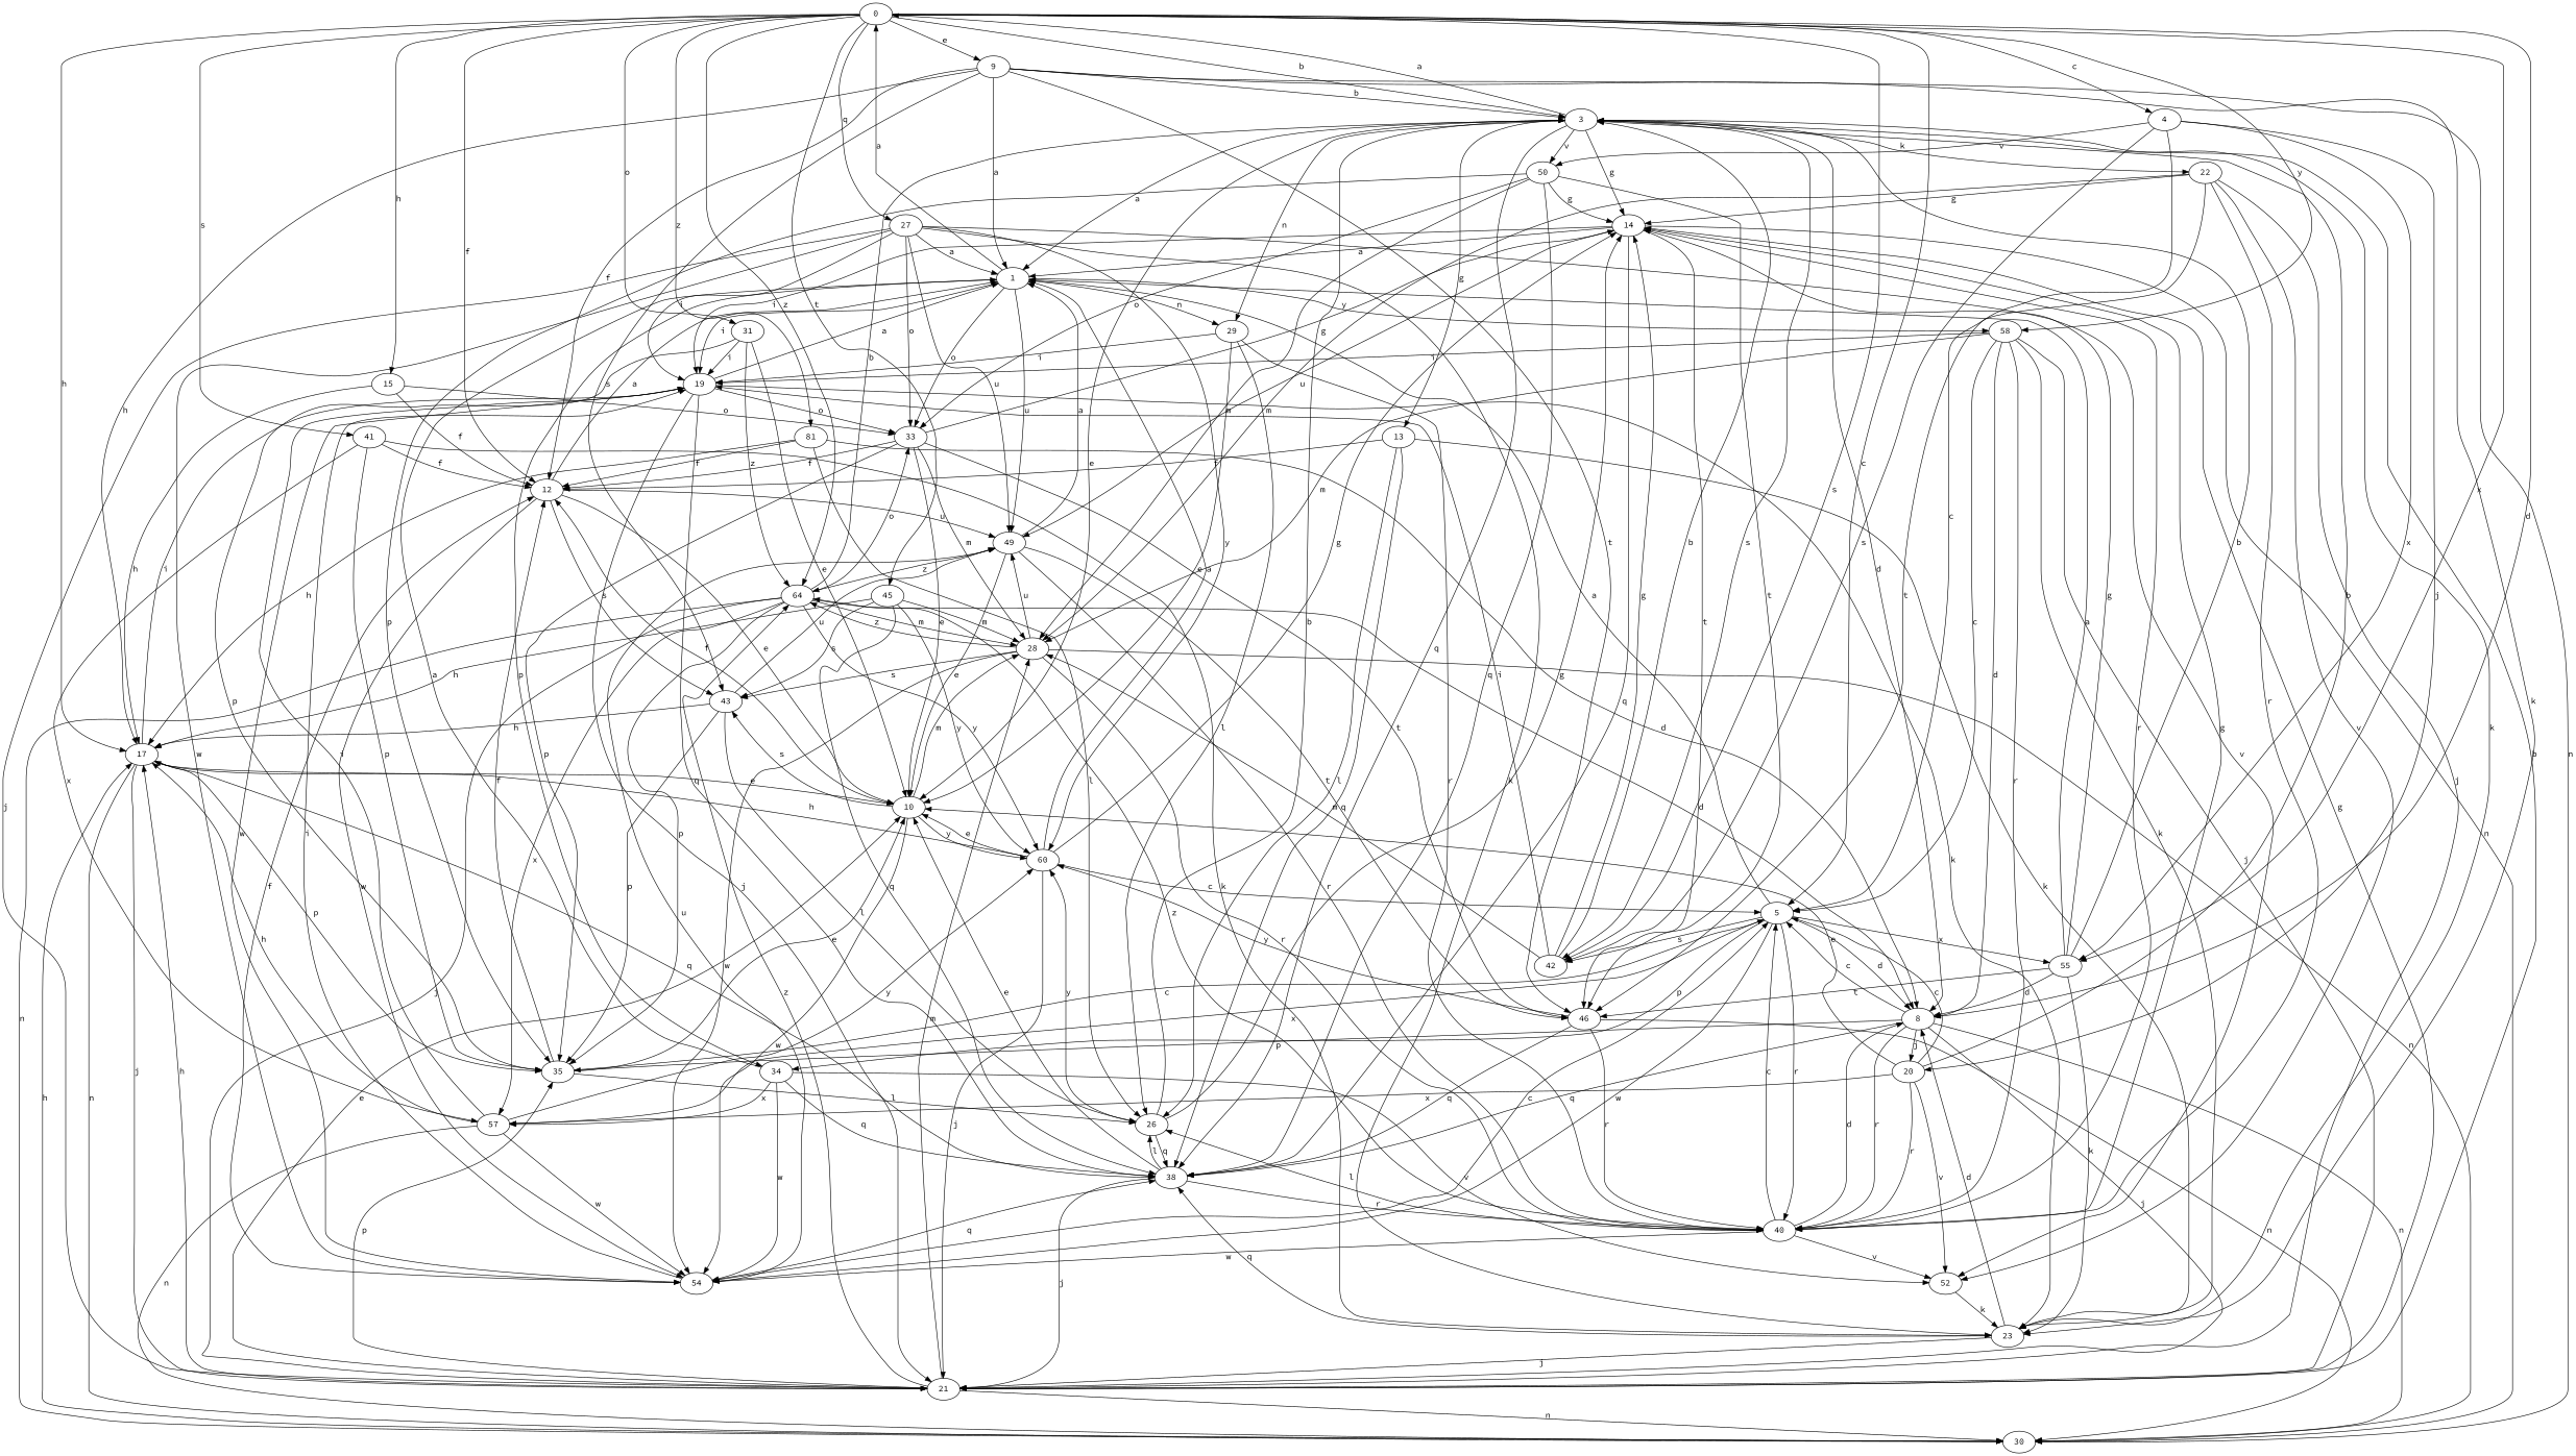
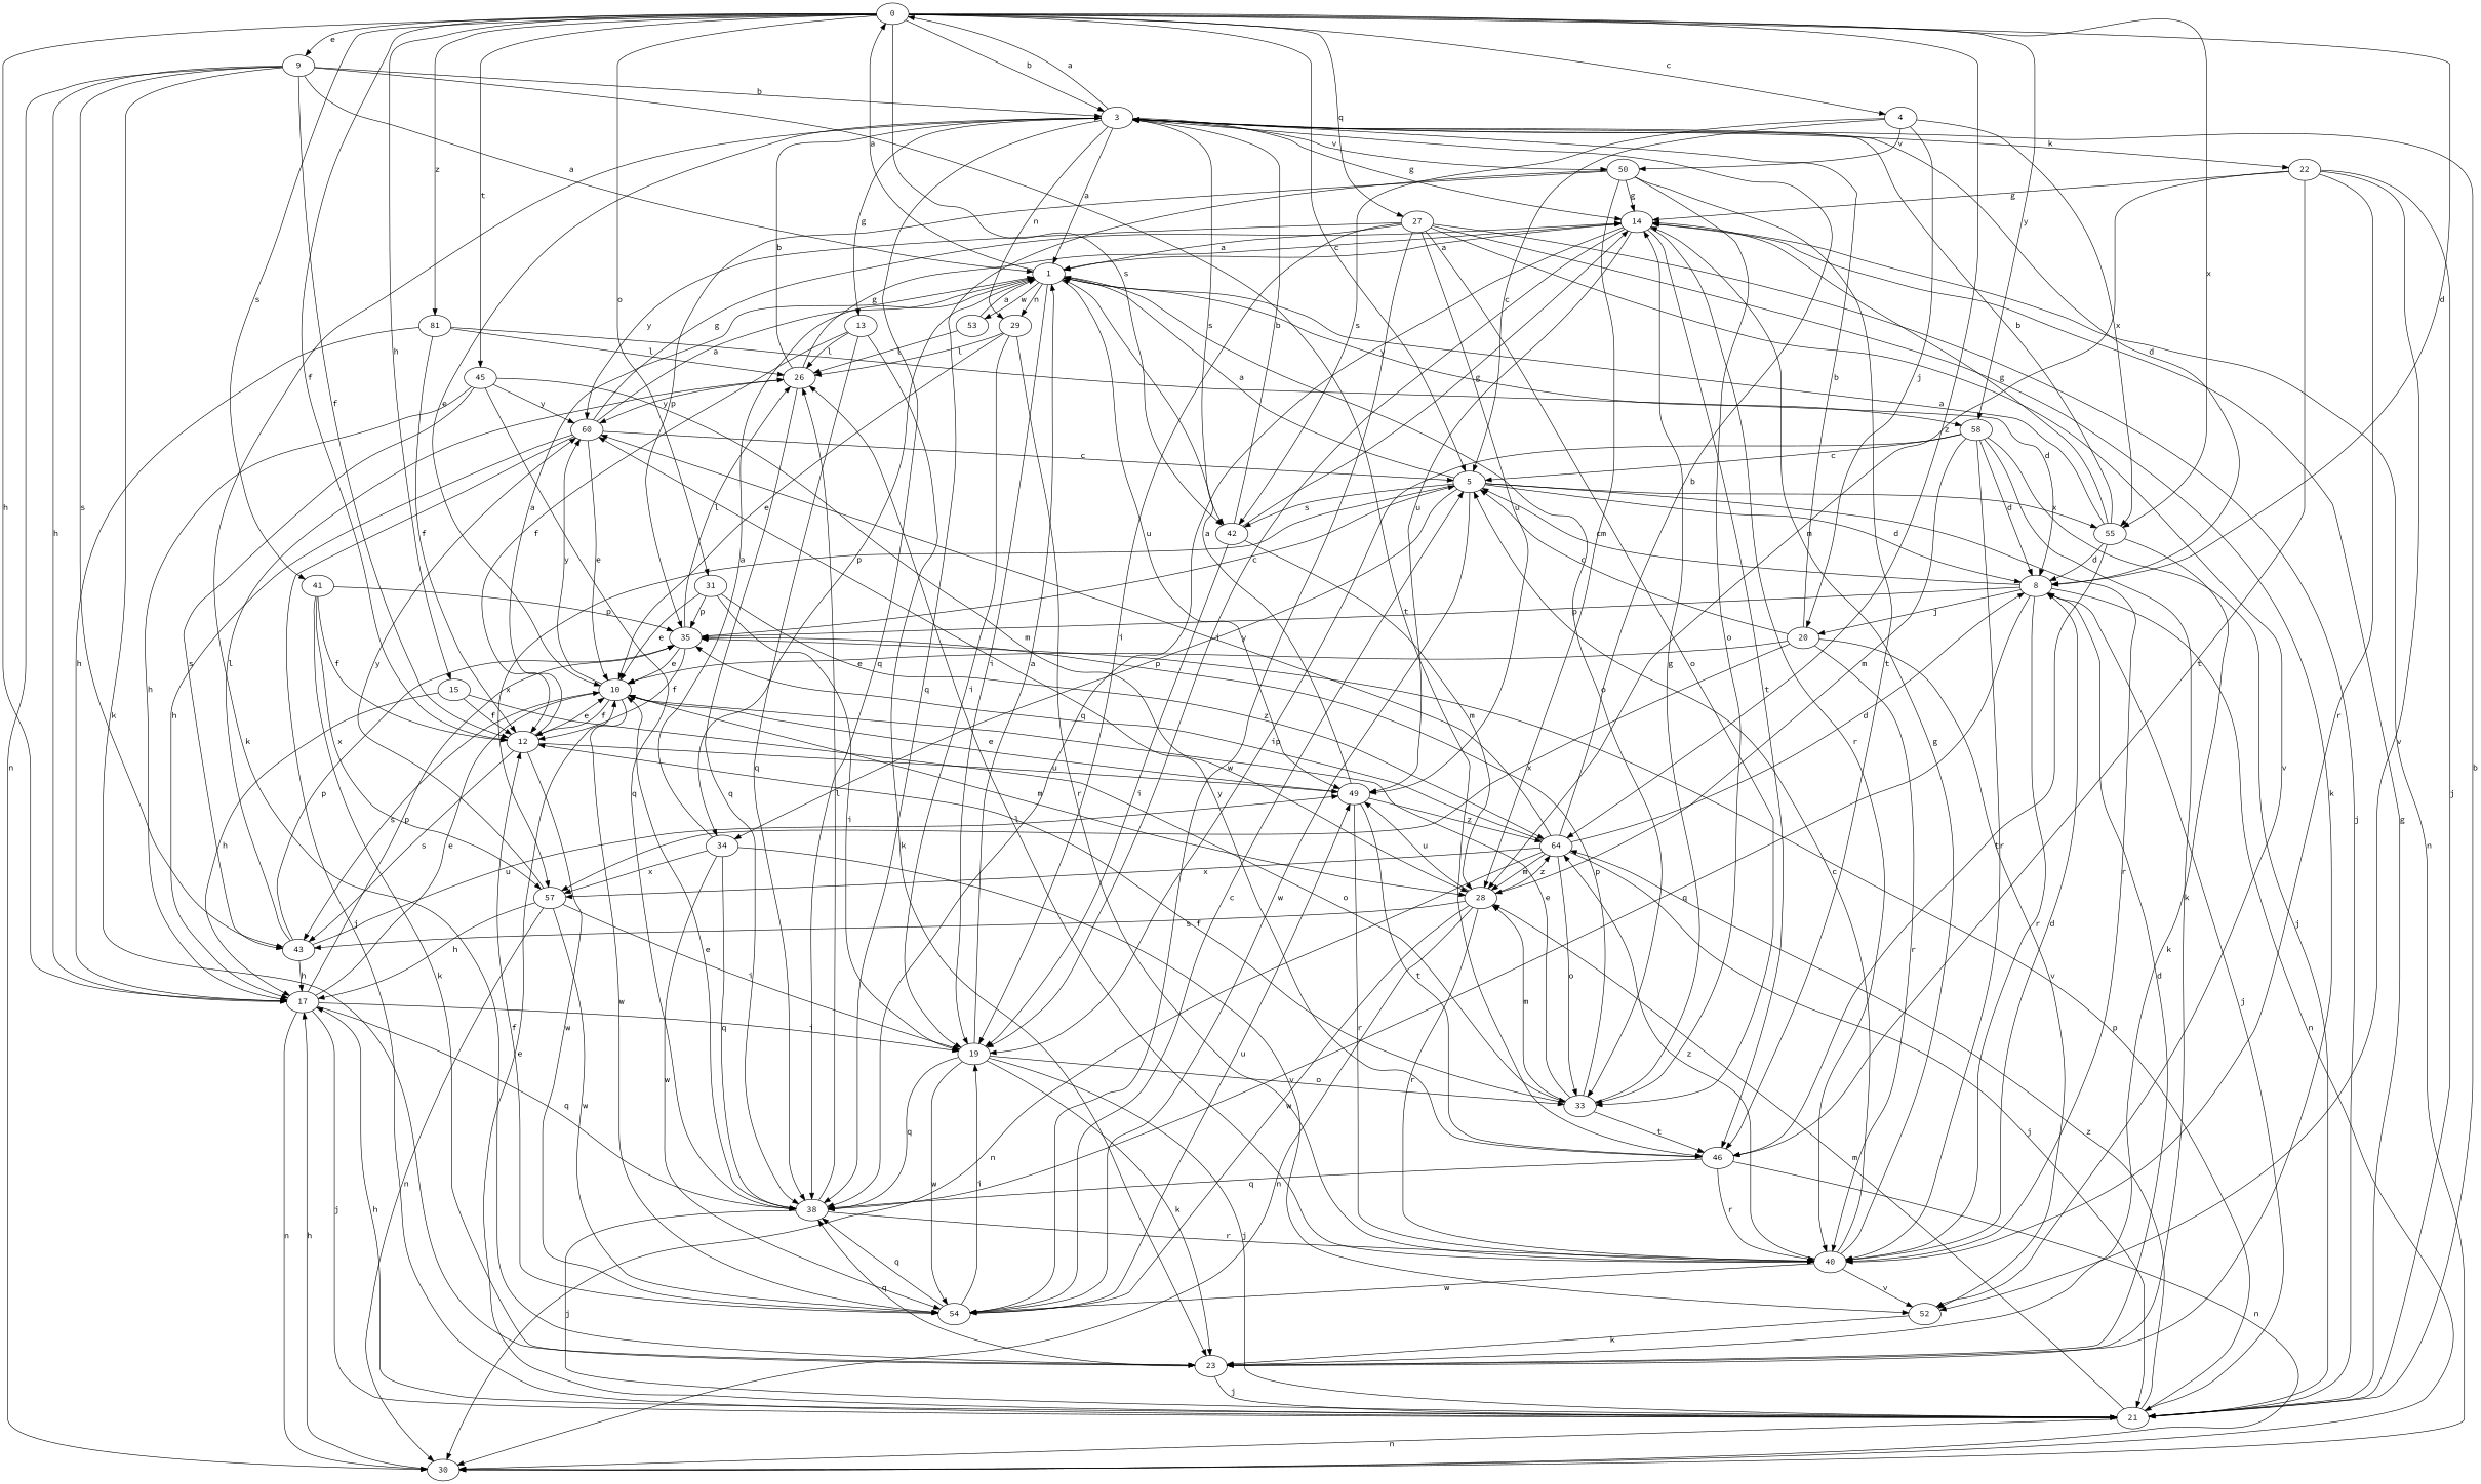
  strict digraph {
    fontname="Source Code Pro"
    node [fontname="Source Code Pro"]
    edge [fontname="Source Code Pro"]
    0
    3
    4
    5
    8
    9
    12
    15
    17
    31
    n11 [label=27]
    41
    42
    45
    55
    58
    n17 [label=81]
    64
    1
    29
    10
    13
    14
    22
    23
    38
    50
    20
    34
    40
    54
    57
    21
    30
    35
    43
    46
    49
    33
    19
    60
    52
    28
    26
+   53
    0 -> 3 [label=b]
    0 -> 4 [label=c]
    0 -> 5 [label=c]
    0 -> 8 [label=d]
    0 -> 9 [label=e]
    0 -> 12 [label=f]
    0 -> 15 [label=h]
    0 -> 17 [label=h]
    0 -> 31 [label=o]
    0 -> n11 [label=q]
    0 -> 41 [label=s]
    0 -> 42 [label=s]
    0 -> 45 [label=t]
    0 -> 55 [label=x]
    0 -> 58 [label=y]
    0 -> n17 [label=z]
    0 -> 64 [label=z]
    3 -> 0 [label=a]
    3 -> 8 [label=d]
    3 -> 42 [label=s]
    3 -> 1 [label=a]
    3 -> 29 [label=n]
    3 -> 10 [label=e]
    3 -> 13 [label=g]
    3 -> 14 [label=g]
    3 -> 22 [label=k]
    3 -> 23 [label=k]
    3 -> 38 [label=q]
    3 -> 50 [label=v]
    4 -> 5 [label=c]
    4 -> 42 [label=s]
    4 -> 55 [label=x]
    4 -> 50 [label=v]
    4 -> 20 [label=j]
    5 -> 8 [label=d]
    5 -> 42 [label=s]
    5 -> 55 [label=x]
    5 -> 1 [label=a]
    5 -> 34 [label=p]
    5 -> 40 [label=r]
    5 -> 54 [label=w]
    5 -> 57 [label=x]
    8 -> 5 [label=c]
    8 -> 38 [label=q]
    8 -> 20 [label=j]
    8 -> 40 [label=r]
    8 -> 21 [label=j]
    8 -> 30 [label=n]
    8 -> 35 [label=p]
    9 -> 3 [label=b]
    9 -> 12 [label=f]
    9 -> 17 [label=h]
    9 -> 1 [label=a]
    9 -> 23 [label=k]
    9 -> 30 [label=n]
    9 -> 43 [label=s]
    9 -> 46 [label=t]
    12 -> 1 [label=a]
    12 -> 10 [label=e]
    12 -> 54 [label=w]
    12 -> 43 [label=s]
    12 -> 49 [label=u]
    15 -> 12 [label=f]
    15 -> 17 [label=h]
    15 -> 33 [label=o]
    17 -> 10 [label=e]
    17 -> 38 [label=q]
    17 -> 21 [label=j]
    17 -> 30 [label=n]
    17 -> 35 [label=p]
    17 -> 19 [label=i]
    31 -> 64 [label=z]
    31 -> 10 [label=e]
    31 -> 35 [label=p]
    31 -> 19 [label=i]
    n11 -> 1 [label=a]
    n11 -> 23 [label=k]
    n11 -> 54 [label=w]
    n11 -> 21 [label=j]
    n11 -> 49 [label=u]
    n11 -> 33 [label=o]
    n11 -> 19 [label=i]
    n11 -> 60 [label=y]
    n11 -> 52 [label=v]
    41 -> 12 [label=f]
    41 -> 23 [label=k]
    41 -> 57 [label=x]
    41 -> 35 [label=p]
    42 -> 3 [label=b]
    42 -> 14 [label=g]
    42 -> 19 [label=i]
    42 -> 28 [label=m]
    45 -> 17 [label=h]
    45 -> 38 [label=q]
    45 -> 43 [label=s]
    45 -> 60 [label=y]
    45 -> 28 [label=m]
    55 -> 3 [label=b]
    55 -> 8 [label=d]
    55 -> 1 [label=a]
    55 -> 14 [label=g]
    55 -> 23 [label=k]
    55 -> 46 [label=t]
    58 -> 5 [label=c]
    58 -> 8 [label=d]
    58 -> 23 [label=k]
    58 -> 40 [label=r]
    58 -> 21 [label=j]
    58 -> 19 [label=i]
    58 -> 28 [label=m]
    n17 -> 8 [label=d]
    n17 -> 12 [label=f]
    n17 -> 17 [label=h]
    n17 -> 26 [label=l]
    64 -> 3 [label=b]
    64 -> 8 [label=d]
    64 -> 57 [label=x]
    64 -> 21 [label=j]
    64 -> 30 [label=n]
    64 -> 35 [label=p]
    64 -> 33 [label=o]
    64 -> 60 [label=y]
    64 -> 28 [label=m]
    1 -> 0 [label=a]
    1 -> 58 [label=y]
    1 -> 29 [label=n]
    1 -> 34 [label=p]
    1 -> 49 [label=u]
    1 -> 33 [label=o]
    1 -> 19 [label=i]
+   1 -> 53 [label=w]
    29 -> 10 [label=e]
    29 -> 40 [label=r]
    29 -> 19 [label=i]
    29 -> 26 [label=l]
    10 -> 12 [label=f]
    10 -> 54 [label=w]
    10 -> 43 [label=s]
    10 -> 60 [label=y]
    10 -> 28 [label=m]
    13 -> 12 [label=f]
    13 -> 23 [label=k]
    13 -> 38 [label=q]
    13 -> 26 [label=l]
    14 -> 1 [label=a]
    14 -> 38 [label=q]
    14 -> 40 [label=r]
    14 -> 30 [label=n]
    14 -> 46 [label=t]
    14 -> 49 [label=u]
    14 -> 19 [label=i]
    22 -> 14 [label=g]
    22 -> 40 [label=r]
    22 -> 21 [label=j]
    22 -> 46 [label=t]
    22 -> 52 [label=v]
    22 -> 28 [label=m]
    23 -> 8 [label=d]
    23 -> 38 [label=q]
    23 -> 21 [label=j]
    38 -> 10 [label=e]
    38 -> 40 [label=r]
    38 -> 21 [label=j]
    38 -> 26 [label=l]
    50 -> 14 [label=g]
    50 -> 38 [label=q]
    50 -> 35 [label=p]
    50 -> 46 [label=t]
    50 -> 33 [label=o]
    50 -> 28 [label=m]
    20 -> 3 [label=b]
    20 -> 5 [label=c]
    20 -> 10 [label=e]
    20 -> 40 [label=r]
    20 -> 57 [label=x]
    20 -> 52 [label=v]
    34 -> 1 [label=a]
    34 -> 38 [label=q]
    34 -> 54 [label=w]
    34 -> 57 [label=x]
    34 -> 52 [label=v]
    40 -> 5 [label=c]
    40 -> 8 [label=d]
    40 -> 64 [label=z]
    40 -> 14 [label=g]
    40 -> 54 [label=w]
    40 -> 52 [label=v]
    40 -> 26 [label=l]
    54 -> 5 [label=c]
    54 -> 12 [label=f]
    54 -> 38 [label=q]
    54 -> 49 [label=u]
    54 -> 19 [label=i]
    57 -> 17 [label=h]
    57 -> 54 [label=w]
    57 -> 30 [label=n]
    57 -> 19 [label=i]
    57 -> 60 [label=y]
    21 -> 3 [label=b]
    21 -> 17 [label=h]
    21 -> 64 [label=z]
    21 -> 10 [label=e]
    21 -> 14 [label=g]
    21 -> 30 [label=n]
    21 -> 35 [label=p]
    21 -> 28 [label=m]
    30 -> 17 [label=h]
    35 -> 5 [label=c]
    35 -> 12 [label=f]
    35 -> 10 [label=e]
    35 -> 26 [label=l]
    43 -> 17 [label=h]
    43 -> 35 [label=p]
    43 -> 49 [label=u]
    43 -> 26 [label=l]
    46 -> 38 [label=q]
    46 -> 40 [label=r]
    46 -> 30 [label=n]
    46 -> 60 [label=y]
    49 -> 64 [label=z]
    49 -> 1 [label=a]
    49 -> 10 [label=e]
    49 -> 40 [label=r]
    49 -> 46 [label=t]
    33 -> 12 [label=f]
    33 -> 10 [label=e]
    33 -> 14 [label=g]
    33 -> 35 [label=p]
    33 -> 46 [label=t]
    33 -> 28 [label=m]
    19 -> 1 [label=a]
    19 -> 23 [label=k]
    19 -> 38 [label=q]
    19 -> 54 [label=w]
    19 -> 21 [label=j]
    19 -> 33 [label=o]
    60 -> 5 [label=c]
    60 -> 17 [label=h]
    60 -> 1 [label=a]
    60 -> 10 [label=e]
    60 -> 14 [label=g]
    60 -> 21 [label=j]
    52 -> 23 [label=k]
    28 -> 64 [label=z]
    28 -> 40 [label=r]
    28 -> 54 [label=w]
    28 -> 30 [label=n]
    28 -> 43 [label=s]
    28 -> 49 [label=u]
    26 -> 3 [label=b]
    26 -> 14 [label=g]
    26 -> 38 [label=q]
    26 -> 60 [label=y]
+   53 -> 1 [label=a]
+   53 -> 26 [label=l]
  }
